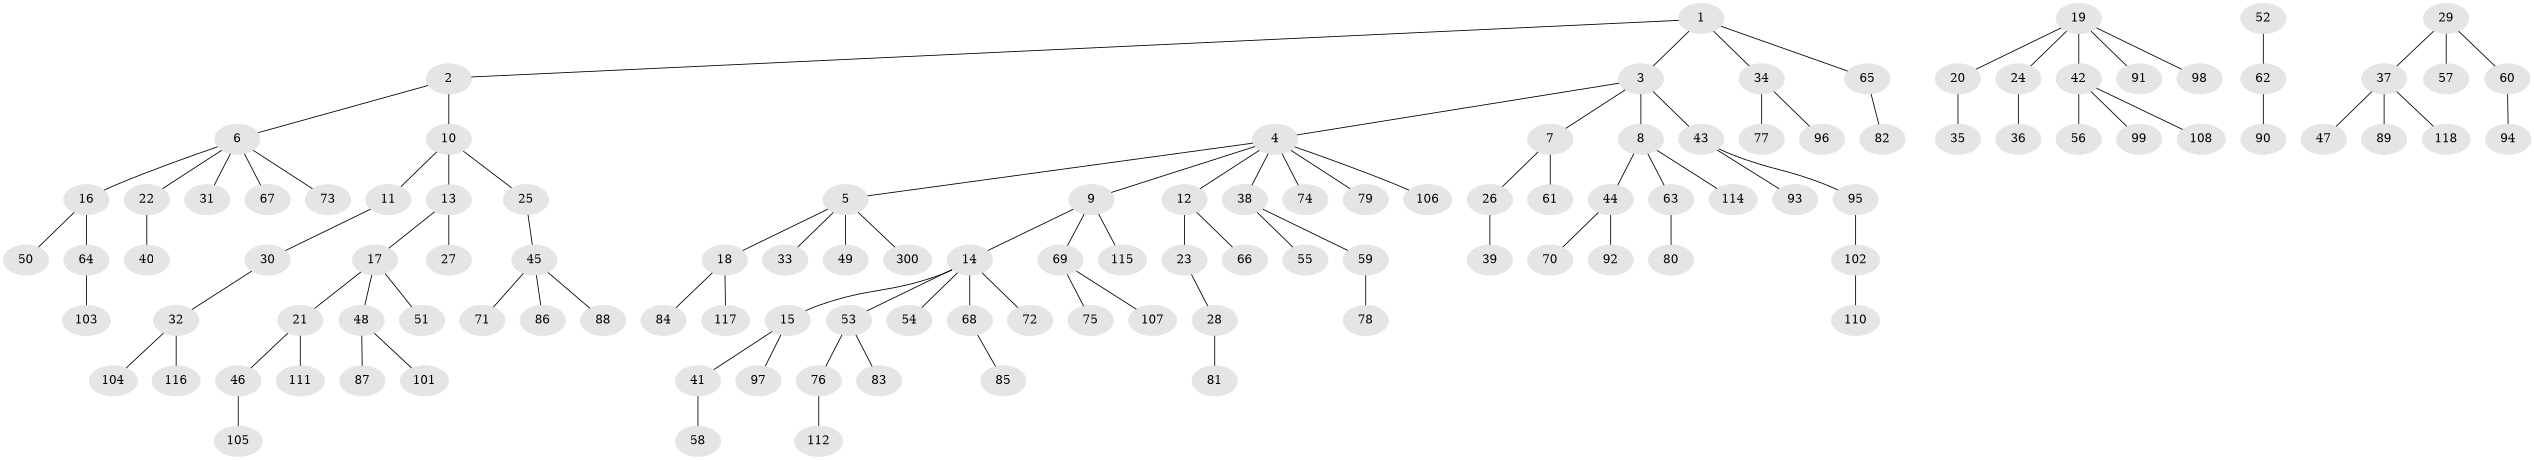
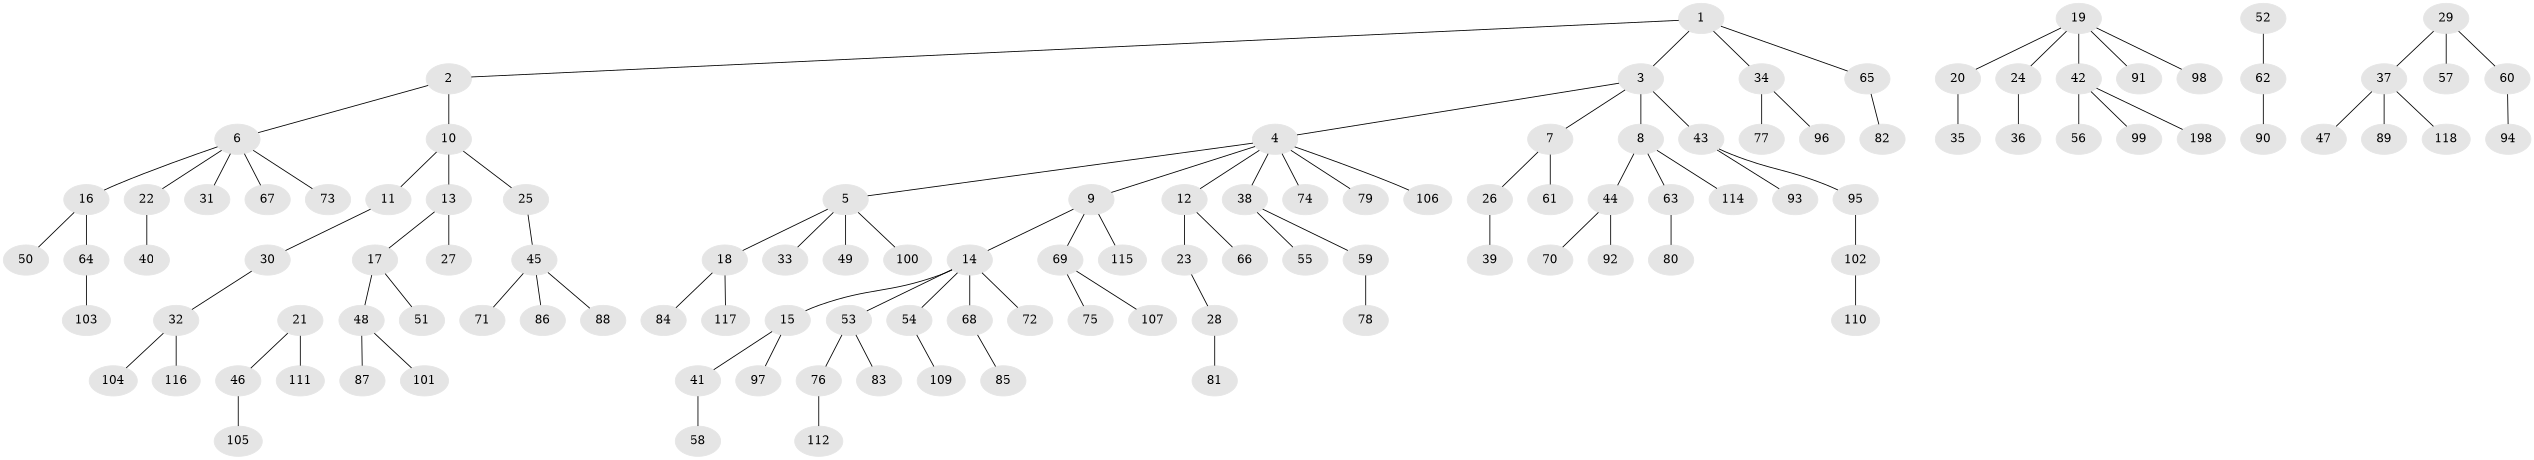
  graph {
    node [color=gray90 style=filled]
    1
    2
    3
    34
    65
    6
    10
    4
    7
    8
    43
    77
    96
    82
    16
    22
    31
    67
    73
    11
    13
    25
    5
    9
    12
    38
    74
    79
    106
    26
    61
    44
    63
    114
    93
    95
    18
    33
    49
-   100 [label=300]
+   100
    14
    69
    115
    23
    66
    55
    59
    84
    117
    50
    64
    40
    39
    70
    92
    80
    15
    53
    54
    68
    72
    19
    20
    24
    42
    91
    98
    75
    107
    30
    17
    27
    45
    32
    28
    21
    48
    51
    41
    97
    76
    83
+   109
    85
    58
    103
    46
    111
    87
    101
    52
    62
    35
    36
    56
    99
-   108
+   108 [label=198]
    29
    37
    57
    60
    105
    81
    71
    86
    88
    47
    89
    118
    94
    104
    116
    78
    102
    90
    112
    110
    1 -- 2
    1 -- 3
    1 -- 34
    1 -- 65
    2 -- 6
    2 -- 10
    3 -- 4
    3 -- 7
    3 -- 8
    3 -- 43
    34 -- 77
    34 -- 96
    65 -- 82
    6 -- 16
    6 -- 22
    6 -- 31
    6 -- 67
    6 -- 73
    10 -- 11
    10 -- 13
    10 -- 25
    4 -- 5
    4 -- 9
    4 -- 12
    4 -- 38
    4 -- 74
    4 -- 79
    4 -- 106
    7 -- 26
    7 -- 61
    8 -- 44
    8 -- 63
    8 -- 114
    43 -- 93
    43 -- 95
    16 -- 50
    16 -- 64
    22 -- 40
    11 -- 30
    13 -- 17
    13 -- 27
    25 -- 45
    5 -- 18
    5 -- 33
    5 -- 49
    5 -- 100
    9 -- 14
    9 -- 69
    9 -- 115
    12 -- 23
    12 -- 66
    38 -- 55
    38 -- 59
    26 -- 39
    44 -- 70
    44 -- 92
    63 -- 80
    95 -- 102
    18 -- 84
    18 -- 117
    14 -- 15
    14 -- 53
    14 -- 54
    14 -- 68
    14 -- 72
    69 -- 75
    69 -- 107
    23 -- 28
    59 -- 78
    64 -- 103
    15 -- 41
    15 -- 97
    53 -- 76
    53 -- 83
+   54 -- 109
    68 -- 85
    19 -- 20
    19 -- 24
    19 -- 42
    19 -- 91
    19 -- 98
    20 -- 35
    24 -- 36
    42 -- 56
    42 -- 99
    42 -- 108
    30 -- 32
-   17 -- 21
    17 -- 48
    17 -- 51
    45 -- 71
    45 -- 86
    45 -- 88
    32 -- 104
    32 -- 116
    28 -- 81
    21 -- 46
    21 -- 111
    48 -- 87
    48 -- 101
    41 -- 58
    76 -- 112
    46 -- 105
    52 -- 62
    62 -- 90
    29 -- 37
    29 -- 57
    29 -- 60
    37 -- 47
    37 -- 89
    37 -- 118
    60 -- 94
    102 -- 110
  }
